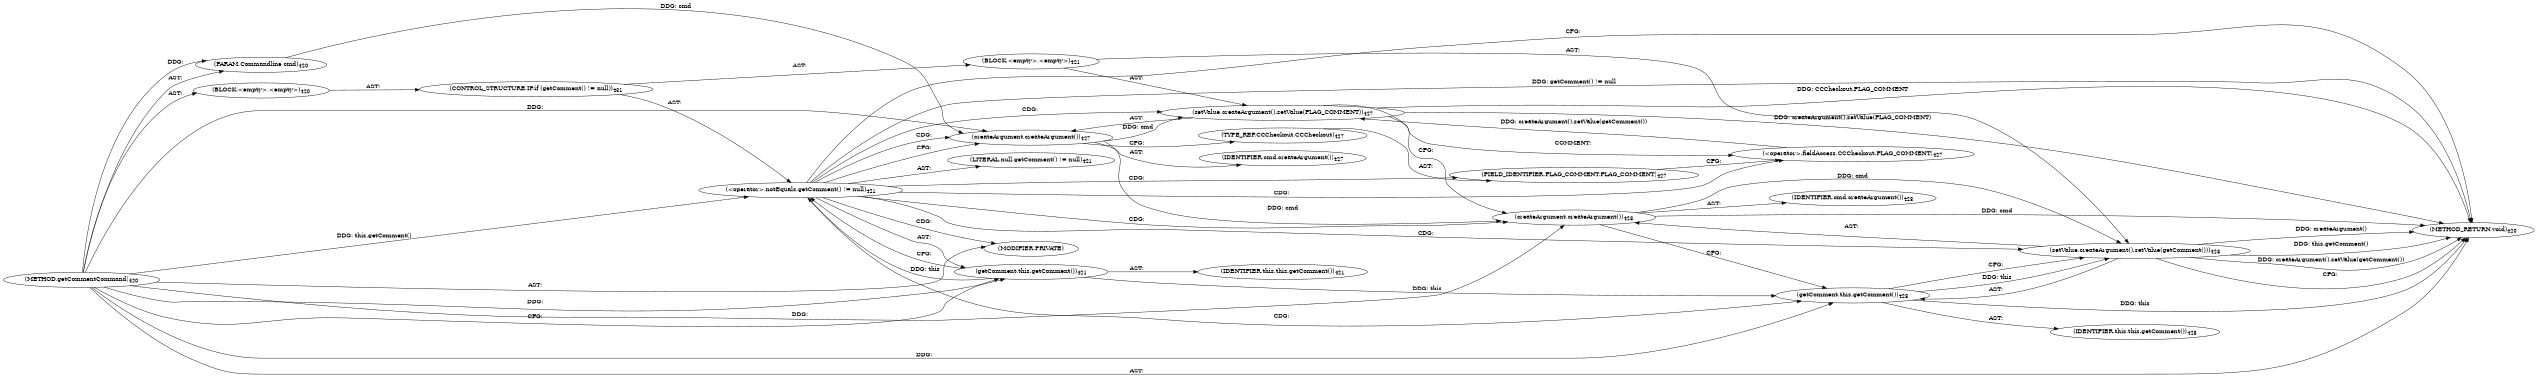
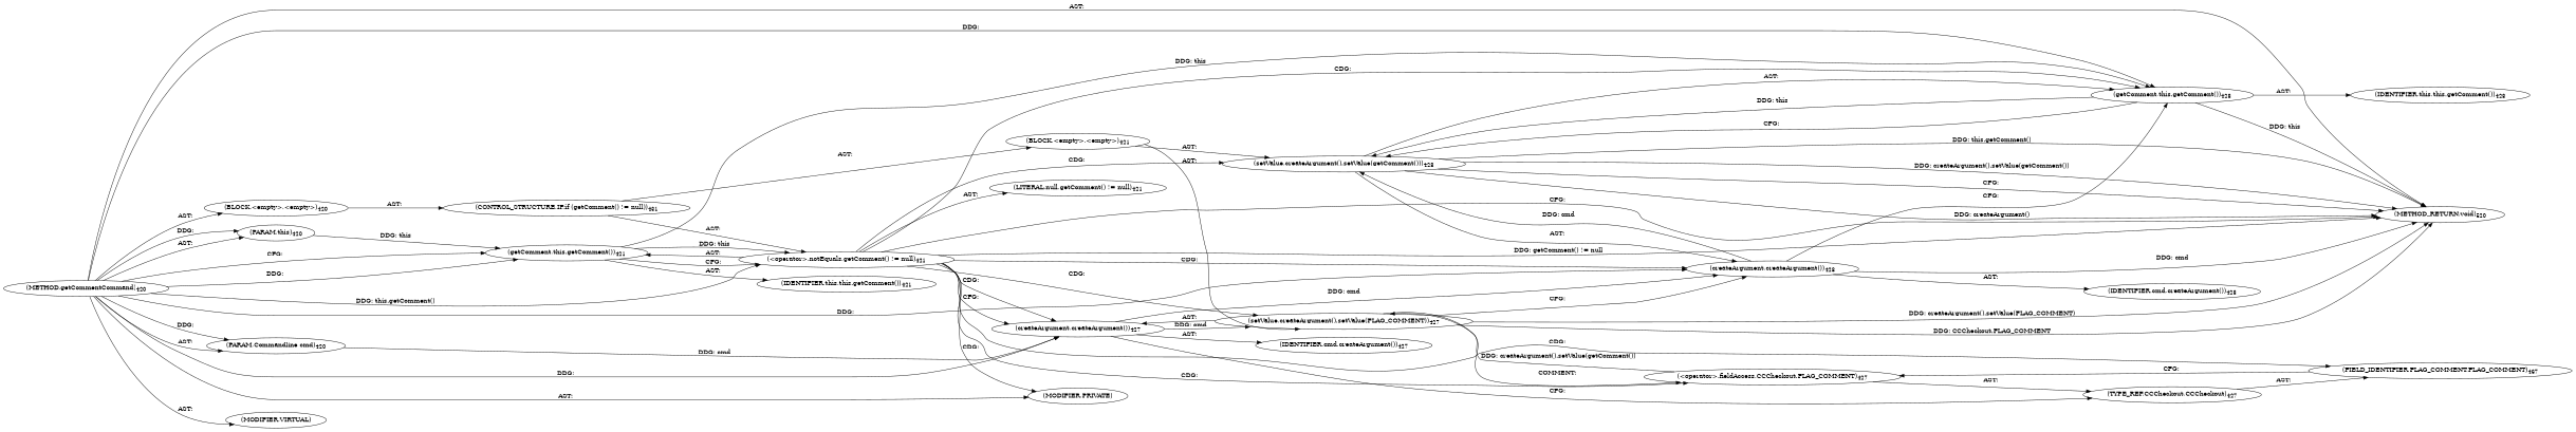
  digraph {
    rankdir=LR
    n1 [label=<(METHOD,getCommentCommand)<SUB>420</SUB>>]
+   n2 [label=<(PARAM,this)<SUB>420</SUB>>]
    n3 [label=<(PARAM,Commandline cmd)<SUB>420</SUB>>]
    n4 [label=<(BLOCK,&lt;empty&gt;,&lt;empty&gt;)<SUB>420</SUB>>]
    n5 [label=<(&lt;operator&gt;.notEquals,getComment() != null)<SUB>421</SUB>>]
    n6 [label=<(getComment,this.getComment())<SUB>421</SUB>>]
    n7 [label=<(createArgument,createArgument())<SUB>427</SUB>>]
    n8 [label=<(createArgument,createArgument())<SUB>428</SUB>>]
    n9 [label=<(getComment,this.getComment())<SUB>428</SUB>>]
    n10 [label=<(MODIFIER,PRIVATE)>]
-   n12 [label=<(METHOD_RETURN,void)<SUB>420</SUB>>]
+   n11 [label=<(MODIFIER,VIRTUAL)>]
+   n12 [label=<(METHOD_RETURN,void)<SUB>520</SUB>>]
    n13 [label=<(CONTROL_STRUCTURE,IF,if (getComment() != null))<SUB>431</SUB>>]
    n14 [label=<(LITERAL,null,getComment() != null)<SUB>421</SUB>>]
    n15 [label=<(setValue,createArgument().setValue(FLAG_COMMENT))<SUB>427</SUB>>]
    n16 [label=<(&lt;operator&gt;.fieldAccess,CCCheckout.FLAG_COMMENT)<SUB>427</SUB>>]
-   n17 [label=<(FIELD_IDENTIFIER,FLAG_COMMENT,FLAG_COMMENT)<SUB>427</SUB>>]
+   n17 [label=<(FIELD_IDENTIFIER,FLAG_COMMENT,FLAG_COMMENT)<SUB>467</SUB>>]
    n18 [label=<(setValue,createArgument().setValue(getComment()))<SUB>428</SUB>>]
    n19 [label=<(IDENTIFIER,this,this.getComment())<SUB>421</SUB>>]
    n20 [label=<(TYPE_REF,CCCheckout,CCCheckout)<SUB>427</SUB>>]
    n21 [label=<(IDENTIFIER,cmd,createArgument())<SUB>427</SUB>>]
    n22 [label=<(IDENTIFIER,cmd,createArgument())<SUB>428</SUB>>]
    n23 [label=<(IDENTIFIER,this,this.getComment())<SUB>428</SUB>>]
    n24 [label=<(BLOCK,&lt;empty&gt;,&lt;empty&gt;)<SUB>421</SUB>>]
+   n1 -> n2 [label="AST: "]
+   n1 -> n2 [label="DDG: "]
    n1 -> n3 [label="AST: "]
    n1 -> n3 [label="DDG: "]
    n1 -> n4 [label="AST: "]
    n1 -> n5 [label="DDG: this.getComment()"]
    n1 -> n6 [label="CFG: "]
    n1 -> n6 [label="DDG: "]
    n1 -> n7 [label="DDG: "]
    n1 -> n8 [label="DDG: "]
    n1 -> n9 [label="DDG: "]
    n1 -> n10 [label="AST: "]
+   n1 -> n11 [label="AST: "]
    n1 -> n12 [label="AST: "]
+   n2 -> n6 [label="DDG: this"]
    n3 -> n7 [label="DDG: cmd"]
    n4 -> n13 [label="AST: "]
    n5 -> n6 [label="AST: "]
    n5 -> n7 [label="CFG: "]
    n5 -> n7 [label="CDG: "]
    n5 -> n8 [label="CDG: "]
    n5 -> n9 [label="CDG: "]
    n5 -> n10 [label="CDG: "]
    n5 -> n12 [label="CFG: "]
    n5 -> n12 [label="DDG: getComment() != null"]
    n5 -> n14 [label="AST: "]
    n5 -> n15 [label="CDG: "]
    n5 -> n16 [label="CDG: "]
    n5 -> n17 [label="CDG: "]
    n5 -> n18 [label="CDG: "]
    n6 -> n5 [label="CFG: "]
    n6 -> n5 [label="DDG: this"]
    n6 -> n9 [label="DDG: this"]
    n6 -> n19 [label="AST: "]
    n7 -> n8 [label="DDG: cmd"]
    n7 -> n15 [label="DDG: cmd"]
    n7 -> n20 [label="CFG: "]
    n7 -> n21 [label="AST: "]
    n8 -> n9 [label="CFG: "]
    n8 -> n12 [label="DDG: cmd"]
    n8 -> n18 [label="DDG: cmd"]
    n8 -> n22 [label="AST: "]
    n9 -> n12 [label="DDG: this"]
    n9 -> n18 [label="CFG: "]
    n9 -> n18 [label="DDG: this"]
    n9 -> n23 [label="AST: "]
    n13 -> n5 [label="AST: "]
    n13 -> n24 [label="AST: "]
    n15 -> n7 [label="AST: "]
    n15 -> n8 [label="CFG: "]
    n15 -> n12 [label="DDG: CCCheckout.FLAG_COMMENT"]
    n15 -> n12 [label="DDG: createArgument().setValue(FLAG_COMMENT)"]
    n15 -> n16 [label="COMMENT: "]
    n16 -> n15 [label="DDG: createArgument().setValue(getComment())"]
+   n16 -> n20 [label="AST: "]
    n17 -> n16 [label="CFG: "]
    n18 -> n8 [label="AST: "]
    n18 -> n9 [label="AST: "]
    n18 -> n12 [label="CFG: "]
    n18 -> n12 [label="DDG: createArgument()"]
    n18 -> n12 [label="DDG: this.getComment()"]
    n18 -> n12 [label="DDG: createArgument().setValue(getComment())"]
    n20 -> n17 [label="AST: "]
    n24 -> n15 [label="AST: "]
    n24 -> n18 [label="AST: "]
  }
